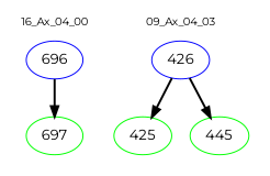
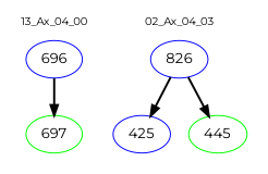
  digraph {
    fontname=Montserrat
    node [color=blue fontname=Montserrat]
    edge [color=black fontname=Montserrat style=bold]
    n1 [label=696]
    n2 [color=green label=697]
-   n3 [label=426]
-   n4 [color=green label=425]
+   n3 [label=826]
+   n4 [label=425]
    n5 [color=green label=445]
    subgraph cluster_1 {
      color=white
      fontsize=10
-     label="16_Ax_04_00"
+     label="13_Ax_04_00"
      n1
      n2
    }
    subgraph cluster_2 {
      color=white
      fontsize=10
-     label="09_Ax_04_03"
+     label="02_Ax_04_03"
      n3
      n4
      n5
    }
    n1 -> n2
    n3 -> n4
    n3 -> n5
  }
